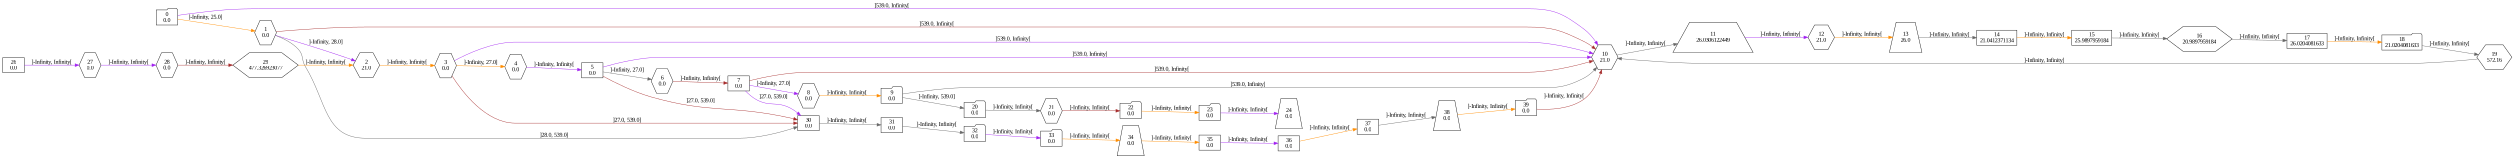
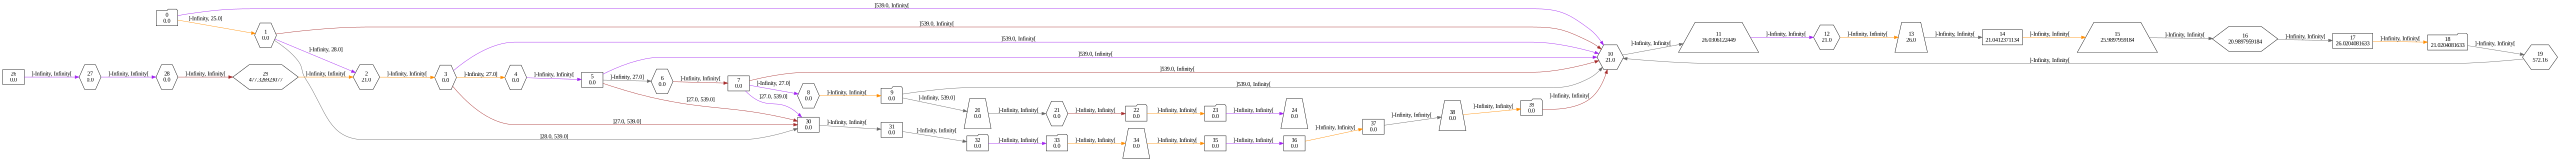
  digraph {
    fontname="Liberation Serif"
    rankdir=LR
    node [fontname="Liberation Serif" shape=hexagon]
    edge [color=gray40 fontname="Liberation Serif"]
    n1 [label="0\n0.0" shape=folder]
    n2 [label="1\n0.0"]
    n3 [label="10\n21.0"]
    n4 [label="2\n21.0"]
    n5 [label="30\n0.0" shape=box]
    n6 [label="3\n0.0"]
    n7 [label="31\n0.0" shape=box]
    n8 [label="11\n26.0306122449" shape=trapezium]
    n9 [label="4\n0.0"]
    n10 [label="32\n0.0" shape=folder]
    n11 [label="12\n21.0"]
    n12 [label="5\n0.0" shape=box]
    n13 [label="6\n0.0"]
    n14 [label="7\n0.0" shape=box]
    n15 [label="8\n0.0"]
    n16 [label="9\n0.0" shape=folder]
-   n17 [label="20\n0.0" shape=folder]
+   n17 [label="20\n0.0" shape=trapezium]
    n18 [label="21\n0.0"]
    n19 [label="22\n0.0" shape=folder]
    n20 [label="13\n26.0" shape=trapezium]
    n21 [label="14\n21.0412371134" shape=box]
-   n22 [label="15\n25.9897959184" shape=box]
+   n22 [label="15\n25.9897959184" shape=trapezium]
    n23 [label="16\n20.9897959184"]
    n24 [label="17\n26.0204081633" shape=box]
    n25 [label="18\n21.0204081633" shape=folder]
    n26 [label="19\n572.16"]
    n27 [label="23\n0.0" shape=folder]
    n28 [label="24\n0.0" shape=trapezium]
    n29 [label="26\n0.0" shape=box]
    n30 [label="27\n0.0"]
    n31 [label="28\n0.0"]
    n32 [label="29\n477.326923077"]
    n33 [label="33\n0.0" shape=folder]
    n34 [label="34\n0.0" shape=trapezium]
    n35 [label="35\n0.0" shape=box]
    n36 [label="36\n0.0" shape=box]
    n37 [label="37\n0.0" shape=box]
    n38 [label="38\n0.0" shape=trapezium]
    n39 [label="39\n0.0" shape=folder]
    n1 -> n2 [color=darkorange label="]-Infinity, 25.0]"]
    n1 -> n3 [color=purple label="]539.0, Infinity["]
    n2 -> n3 [color=brown label="]539.0, Infinity["]
    n2 -> n4 [color=purple label="]-Infinity, 28.0]"]
    n2 -> n5 [label="]28.0, 539.0]"]
    n3 -> n8 [label="]-Infinity, Infinity["]
    n4 -> n6 [color=darkorange label="]-Infinity, Infinity["]
    n5 -> n7 [label="]-Infinity, Infinity["]
    n6 -> n3 [color=purple label="]539.0, Infinity["]
    n6 -> n5 [color=brown label="]27.0, 539.0]"]
    n6 -> n9 [color=darkorange label="]-Infinity, 27.0]"]
    n7 -> n10 [label="]-Infinity, Infinity["]
    n8 -> n11 [color=purple label="]-Infinity, Infinity["]
    n9 -> n12 [color=purple label="]-Infinity, Infinity["]
    n10 -> n33 [color=purple label="]-Infinity, Infinity["]
    n11 -> n20 [color=darkorange label="]-Infinity, Infinity["]
    n12 -> n3 [color=purple label="]539.0, Infinity["]
    n12 -> n5 [color=brown label="]27.0, 539.0]"]
    n12 -> n13 [label="]-Infinity, 27.0]"]
    n13 -> n14 [color=brown label="]-Infinity, Infinity["]
    n14 -> n3 [color=brown label="]539.0, Infinity["]
    n14 -> n5 [color=purple label="]27.0, 539.0]"]
    n14 -> n15 [color=purple label="]-Infinity, 27.0]"]
    n15 -> n16 [color=darkorange label="]-Infinity, Infinity["]
    n16 -> n3 [label="]539.0, Infinity["]
    n16 -> n17 [label="]-Infinity, 539.0]"]
    n17 -> n18 [label="]-Infinity, Infinity["]
    n18 -> n19 [color=brown label="]-Infinity, Infinity["]
    n19 -> n27 [color=darkorange label="]-Infinity, Infinity["]
    n20 -> n21 [label="]-Infinity, Infinity["]
    n21 -> n22 [color=darkorange label="]-Infinity, Infinity["]
    n22 -> n23 [label="]-Infinity, Infinity["]
    n23 -> n24 [label="]-Infinity, Infinity["]
    n24 -> n25 [color=darkorange label="]-Infinity, Infinity["]
    n25 -> n26 [label="]-Infinity, Infinity["]
    n26 -> n3 [label="]-Infinity, Infinity["]
    n27 -> n28 [color=purple label="]-Infinity, Infinity["]
    n29 -> n30 [color=purple label="]-Infinity, Infinity["]
    n30 -> n31 [color=purple label="]-Infinity, Infinity["]
    n31 -> n32 [color=brown label="]-Infinity, Infinity["]
    n32 -> n4 [color=darkorange label="]-Infinity, Infinity["]
    n33 -> n34 [color=darkorange label="]-Infinity, Infinity["]
    n34 -> n35 [color=darkorange label="]-Infinity, Infinity["]
    n35 -> n36 [color=purple label="]-Infinity, Infinity["]
    n36 -> n37 [color=darkorange label="]-Infinity, Infinity["]
    n37 -> n38 [label="]-Infinity, Infinity["]
    n38 -> n39 [color=darkorange label="]-Infinity, Infinity["]
    n39 -> n3 [color=brown label="]-Infinity, Infinity["]
  }
